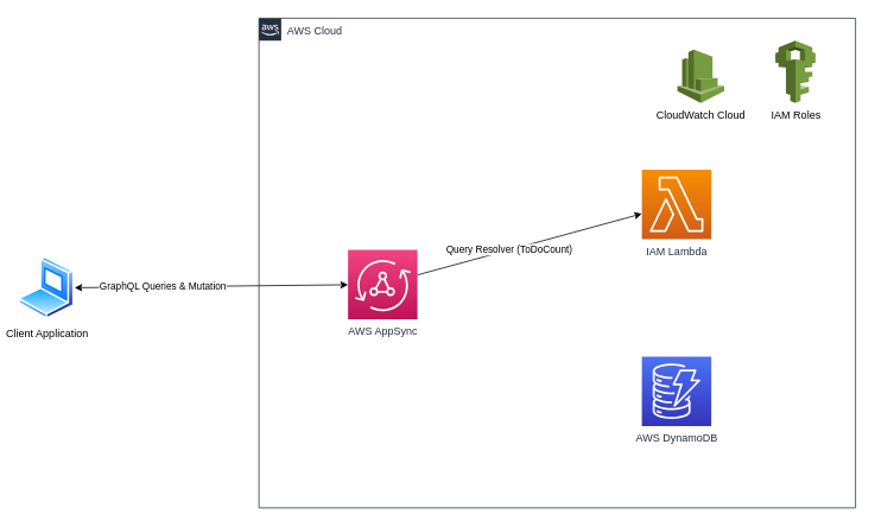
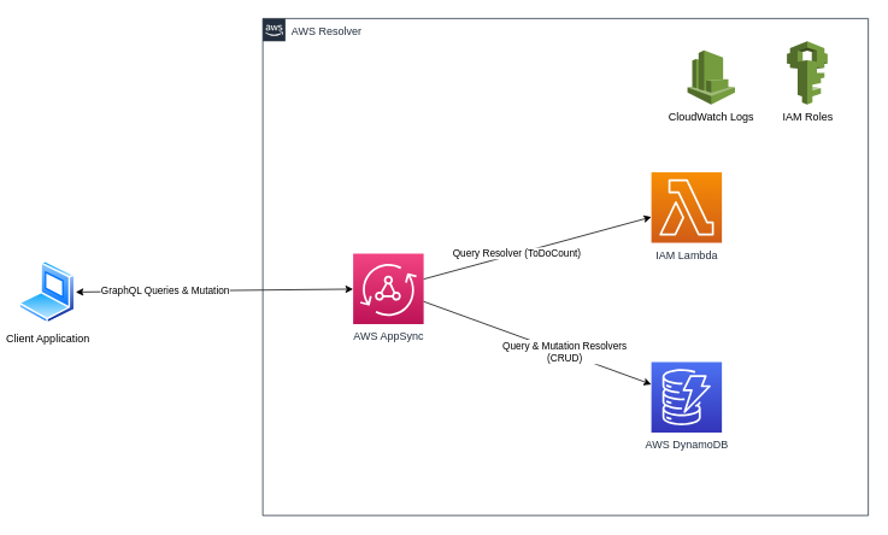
  <mxCell id="0" />
  <mxCell id="1" parent="0" />
  <mxCell id="2" value="AWS AppSync" style="outlineConnect=0;fontColor=#232F3E;gradientColor=#F34482;gradientDirection=north;fillColor=#BC1356;strokeColor=#ffffff;dashed=0;verticalLabelPosition=bottom;verticalAlign=top;align=center;html=1;fontSize=12;fontStyle=0;aspect=fixed;shape=mxgraph.aws4.resourceIcon;resIcon=mxgraph.aws4.appsync;" vertex="1" parent="1"><mxGeometry x="390" y="280" width="78" height="78" as="geometry" /></mxCell>
  <mxCell id="3" value="IAM Lambda" style="outlineConnect=0;fontColor=#232F3E;gradientColor=#F78E04;gradientDirection=north;fillColor=#D05C17;strokeColor=#ffffff;dashed=0;verticalLabelPosition=bottom;verticalAlign=top;align=center;html=1;fontSize=12;fontStyle=0;aspect=fixed;shape=mxgraph.aws4.resourceIcon;resIcon=mxgraph.aws4.lambda;" vertex="1" parent="1"><mxGeometry x="720" y="190" width="78" height="78" as="geometry" /></mxCell>
  <mxCell id="4" value="AWS DynamoDB" style="outlineConnect=0;fontColor=#232F3E;gradientColor=#4D72F3;gradientDirection=north;fillColor=#3334B9;strokeColor=#ffffff;dashed=0;verticalLabelPosition=bottom;verticalAlign=top;align=center;html=1;fontSize=12;fontStyle=0;aspect=fixed;shape=mxgraph.aws4.resourceIcon;resIcon=mxgraph.aws4.dynamodb;" vertex="1" parent="1"><mxGeometry x="720" y="400" width="78" height="78" as="geometry" /></mxCell>
  <mxCell id="5" value="Client Application" style="aspect=fixed;perimeter=ellipsePerimeter;html=1;align=center;shadow=0;dashed=0;spacingTop=3;image;image=img/lib/active_directory/laptop_client.svg;" vertex="1" parent="1"><mxGeometry x="20" y="288" width="63" height="70" as="geometry" /></mxCell>
  <mxCell id="6" value="" style="endArrow=classic;startArrow=classic;html=1;" edge="1" parent="1" source="5" target="2"><mxGeometry width="50" height="50" relative="1" as="geometry"><mxPoint x="160" y="360" as="sourcePoint" /><mxPoint x="210" y="310" as="targetPoint" /></mxGeometry></mxCell>
  <mxCell id="7" value="GraphQL Queries &amp;amp; Mutation" style="edgeLabel;html=1;align=center;verticalAlign=middle;resizable=0;points=[];" vertex="1" connectable="0" parent="6"><mxGeometry x="-0.355" y="1" relative="1" as="geometry"><mxPoint as="offset" /></mxGeometry></mxCell>
  <mxCell id="8" value="" style="endArrow=classic;html=1;" edge="1" parent="1" source="2" target="3"><mxGeometry width="50" height="50" relative="1" as="geometry"><mxPoint x="520" y="280" as="sourcePoint" /><mxPoint x="570" y="230" as="targetPoint" /></mxGeometry></mxCell>
  <mxCell id="9" value="Query Resolver (ToDoCount)" style="edgeLabel;html=1;align=center;verticalAlign=middle;resizable=0;points=[];" vertex="1" connectable="0" parent="8"><mxGeometry x="-0.18" y="1" relative="1" as="geometry"><mxPoint as="offset" /></mxGeometry></mxCell>
- <mxCell id="12" value="AWS Cloud" style="points=[[0,0],[0.25,0],[0.5,0],[0.75,0],[1,0],[1,0.25],[1,0.5],[1,0.75],[1,1],[0.75,1],[0.5,1],[0.25,1],[0,1],[0,0.75],[0,0.5],[0,0.25]];outlineConnect=0;gradientColor=none;html=1;whiteSpace=wrap;fontSize=12;fontStyle=0;shape=mxgraph.aws4.group;grIcon=mxgraph.aws4.group_aws_cloud_alt;strokeColor=#232F3E;fillColor=none;verticalAlign=top;align=left;spacingLeft=30;fontColor=#232F3E;dashed=0;" vertex="1" parent="1"><mxGeometry x="290" y="20" width="670" height="550" as="geometry" /></mxCell>
+ <mxCell id="10" value="" style="endArrow=classic;html=1;" edge="1" parent="1" source="2" target="4"><mxGeometry width="50" height="50" relative="1" as="geometry"><mxPoint x="478" y="318.971" as="sourcePoint" /><mxPoint x="750" y="249.029" as="targetPoint" /></mxGeometry></mxCell>
+ <mxCell id="11" value="Query &amp;amp; Mutation Resolvers&lt;br&gt;(CRUD)" style="edgeLabel;html=1;align=center;verticalAlign=middle;resizable=0;points=[];" vertex="1" connectable="0" parent="10"><mxGeometry x="0.226" y="1" relative="1" as="geometry"><mxPoint x="1" as="offset" /></mxGeometry></mxCell>
+ <mxCell id="12" value="AWS Resolver" style="points=[[0,0],[0.25,0],[0.5,0],[0.75,0],[1,0],[1,0.25],[1,0.5],[1,0.75],[1,1],[0.75,1],[0.5,1],[0.25,1],[0,1],[0,0.75],[0,0.5],[0,0.25]];outlineConnect=0;gradientColor=none;html=1;whiteSpace=wrap;fontSize=12;fontStyle=0;shape=mxgraph.aws4.group;grIcon=mxgraph.aws4.group_aws_cloud_alt;strokeColor=#232F3E;fillColor=none;verticalAlign=top;align=left;spacingLeft=30;fontColor=#232F3E;dashed=0;" vertex="1" parent="1"><mxGeometry x="290" y="20" width="670" height="550" as="geometry" /></mxCell>
  <mxCell id="13" value="IAM Roles" style="outlineConnect=0;dashed=0;verticalLabelPosition=bottom;verticalAlign=top;align=center;html=1;shape=mxgraph.aws3.iam;fillColor=#759C3E;gradientColor=none;" vertex="1" parent="1"><mxGeometry x="870" y="45" width="45" height="70" as="geometry" /></mxCell>
- <mxCell id="14" value="CloudWatch Cloud" style="outlineConnect=0;dashed=0;verticalLabelPosition=bottom;verticalAlign=top;align=center;html=1;shape=mxgraph.aws3.cloudwatch;fillColor=#759C3E;gradientColor=none;" vertex="1" parent="1"><mxGeometry x="760" y="55" width="52.5" height="60" as="geometry" /></mxCell>
+ <mxCell id="14" value="CloudWatch Logs" style="outlineConnect=0;dashed=0;verticalLabelPosition=bottom;verticalAlign=top;align=center;html=1;shape=mxgraph.aws3.cloudwatch;fillColor=#759C3E;gradientColor=none;" vertex="1" parent="1"><mxGeometry x="760" y="55" width="52.5" height="60" as="geometry" /></mxCell>
